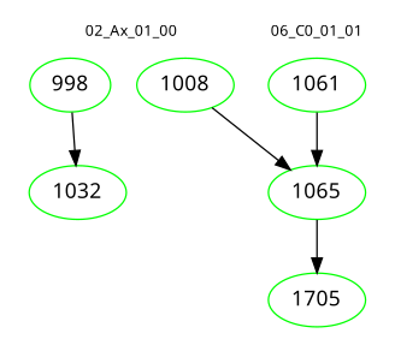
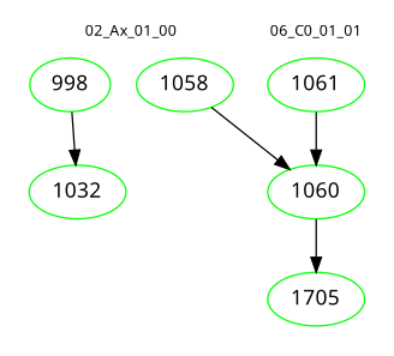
  digraph {
    fontname="Noto Sans"
    node [color=green fontname="Noto Sans"]
    edge [color=black fontname="Noto Sans"]
-   n1 [label=1008]
+   n1 [label=1058]
    n2 [label=998]
    n3 [label=1032]
    n4 [label=1061]
-   n5 [label=1065]
+   n5 [label=1060]
    n6 [label=1705]
    subgraph cluster_1 {
      color=white
      fontsize=10
      label="02_Ax_01_00"
      n1
      n2
      n3
    }
    subgraph cluster_2 {
      color=white
      fontsize=10
      label="06_C0_01_01"
      n4
      n5
      n6
    }
    n1 -> n5
    n2 -> n3
    n4 -> n5
    n5 -> n6
  }
